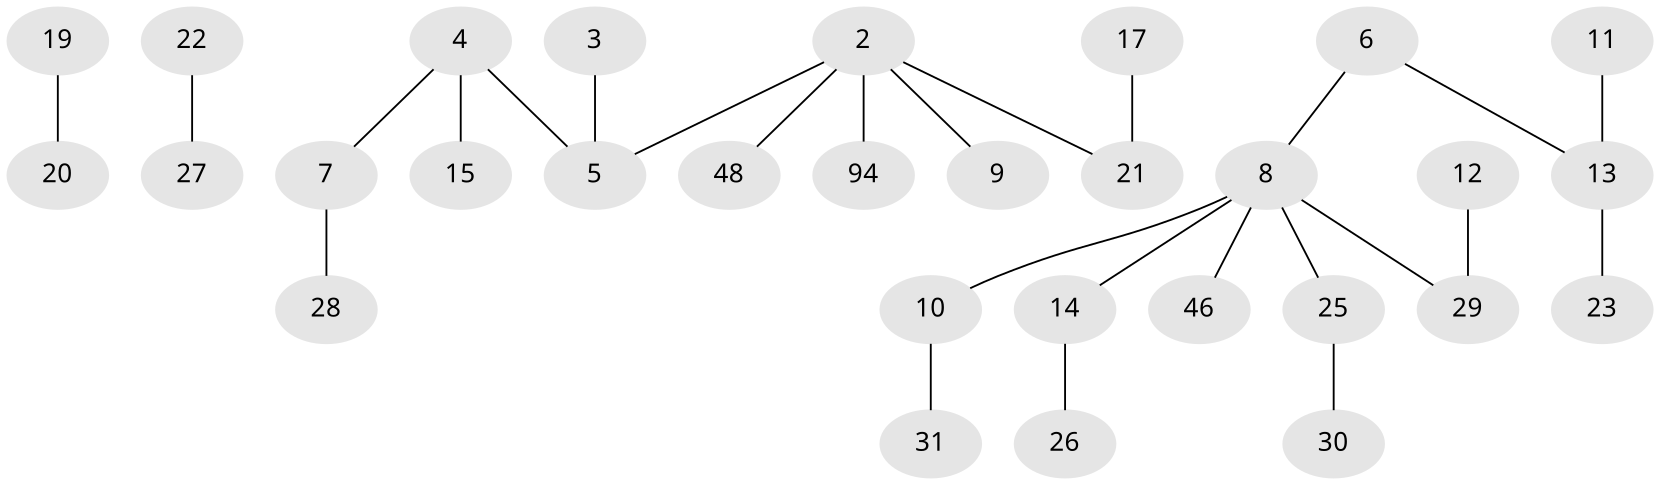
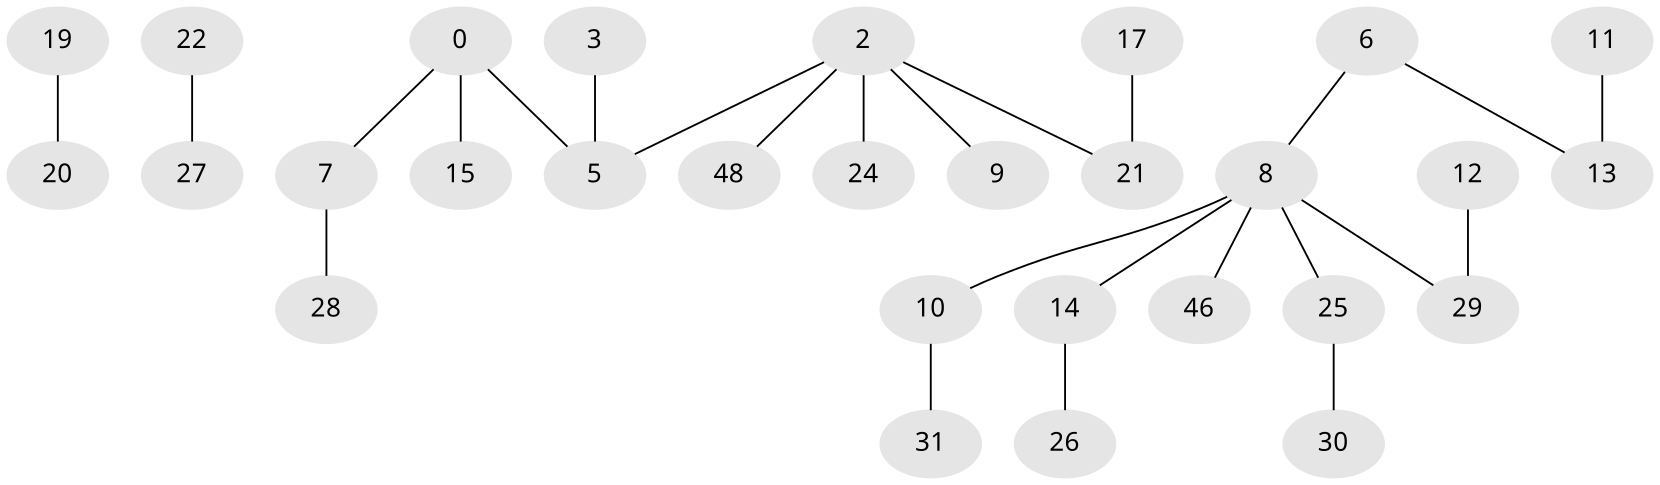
  graph {
    fontname="Noto Sans"
    node [color=gray90 fontname="Noto Sans" style=filled]
    edge [fontname="Noto Sans" weight=1.0]
    19
    20
    22
    27
    2
    5
    9
    n8 [label=48]
    21
-   24 [label=94]
+   24
    3
    6
    8
    13
-   4
+   4 [label=0]
    7
    15
    28
    10
    14
    n21 [label=46]
    25
    29
-   23
    31
    12
    26
    30
    11
    17
    19 -- 20
    22 -- 27
    2 -- 5
    2 -- 9
    2 -- n8
    2 -- 21
    2 -- 24
    3 -- 5
    6 -- 8
    6 -- 13
    8 -- 10
    8 -- 14
    8 -- n21
    8 -- 25
    8 -- 29
-   13 -- 23
    4 -- 5
    4 -- 7
    4 -- 15
    7 -- 28
    10 -- 31
    14 -- 26
    25 -- 30
    12 -- 29
    11 -- 13
    17 -- 21
  }
